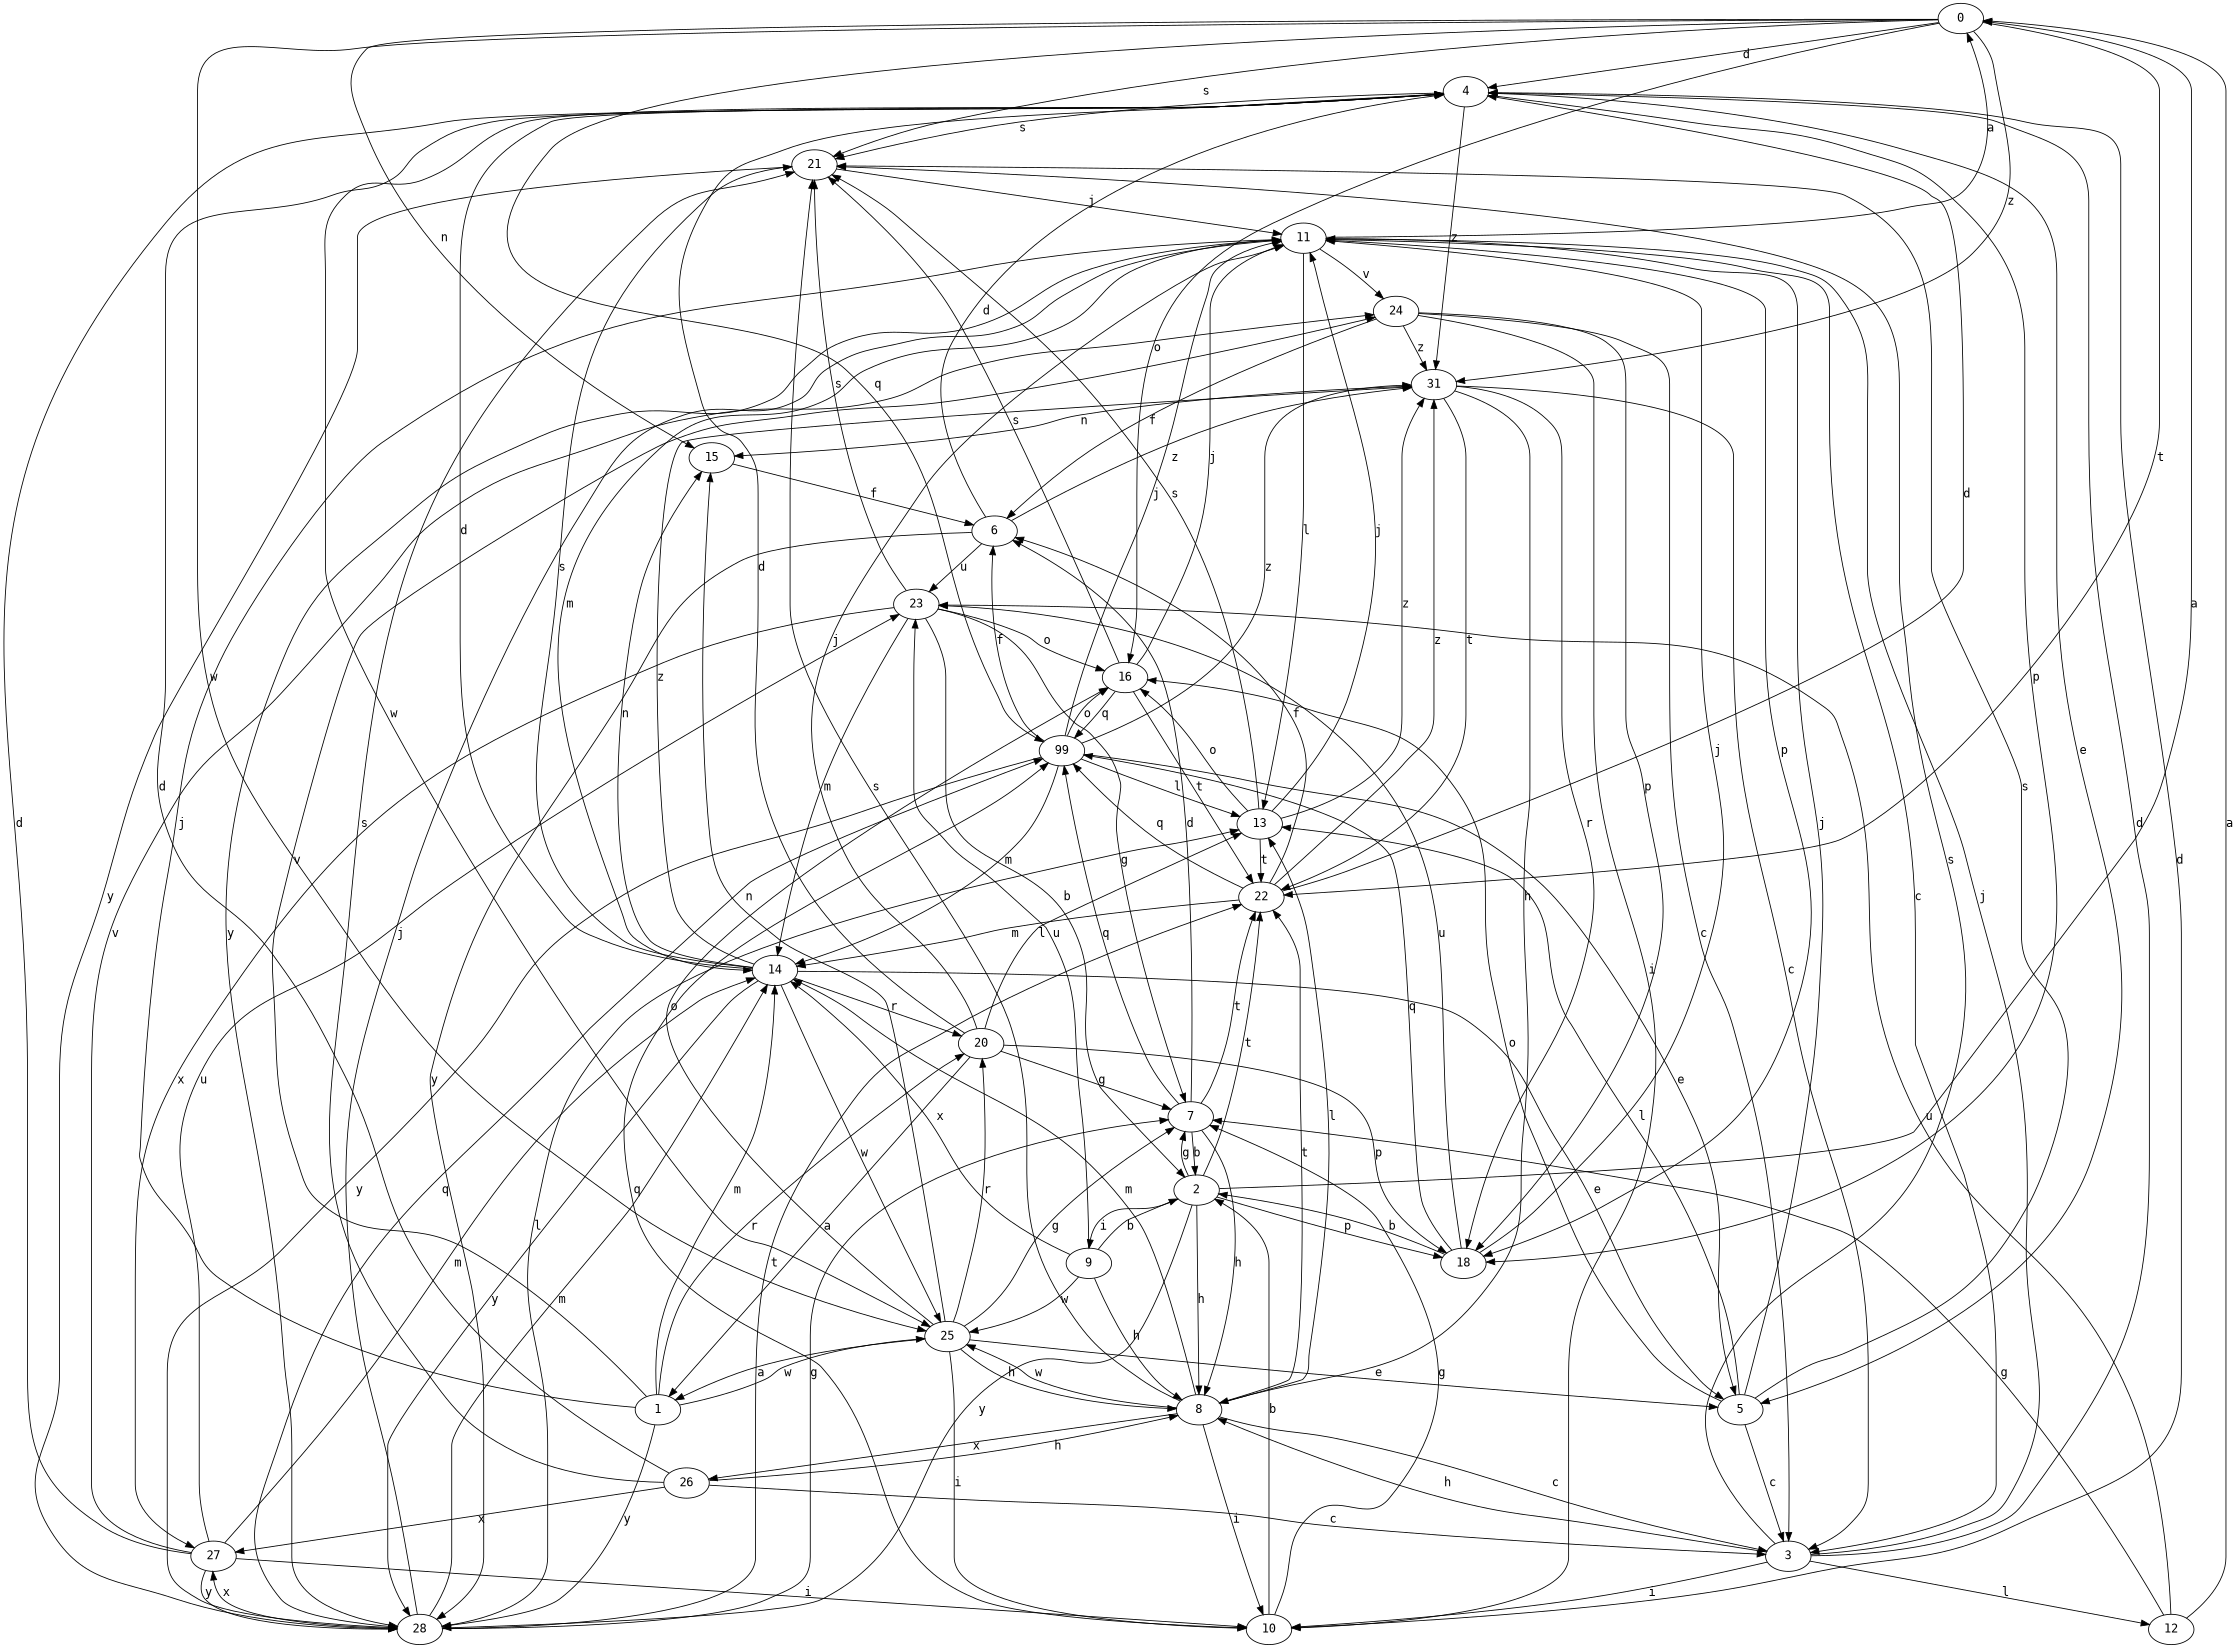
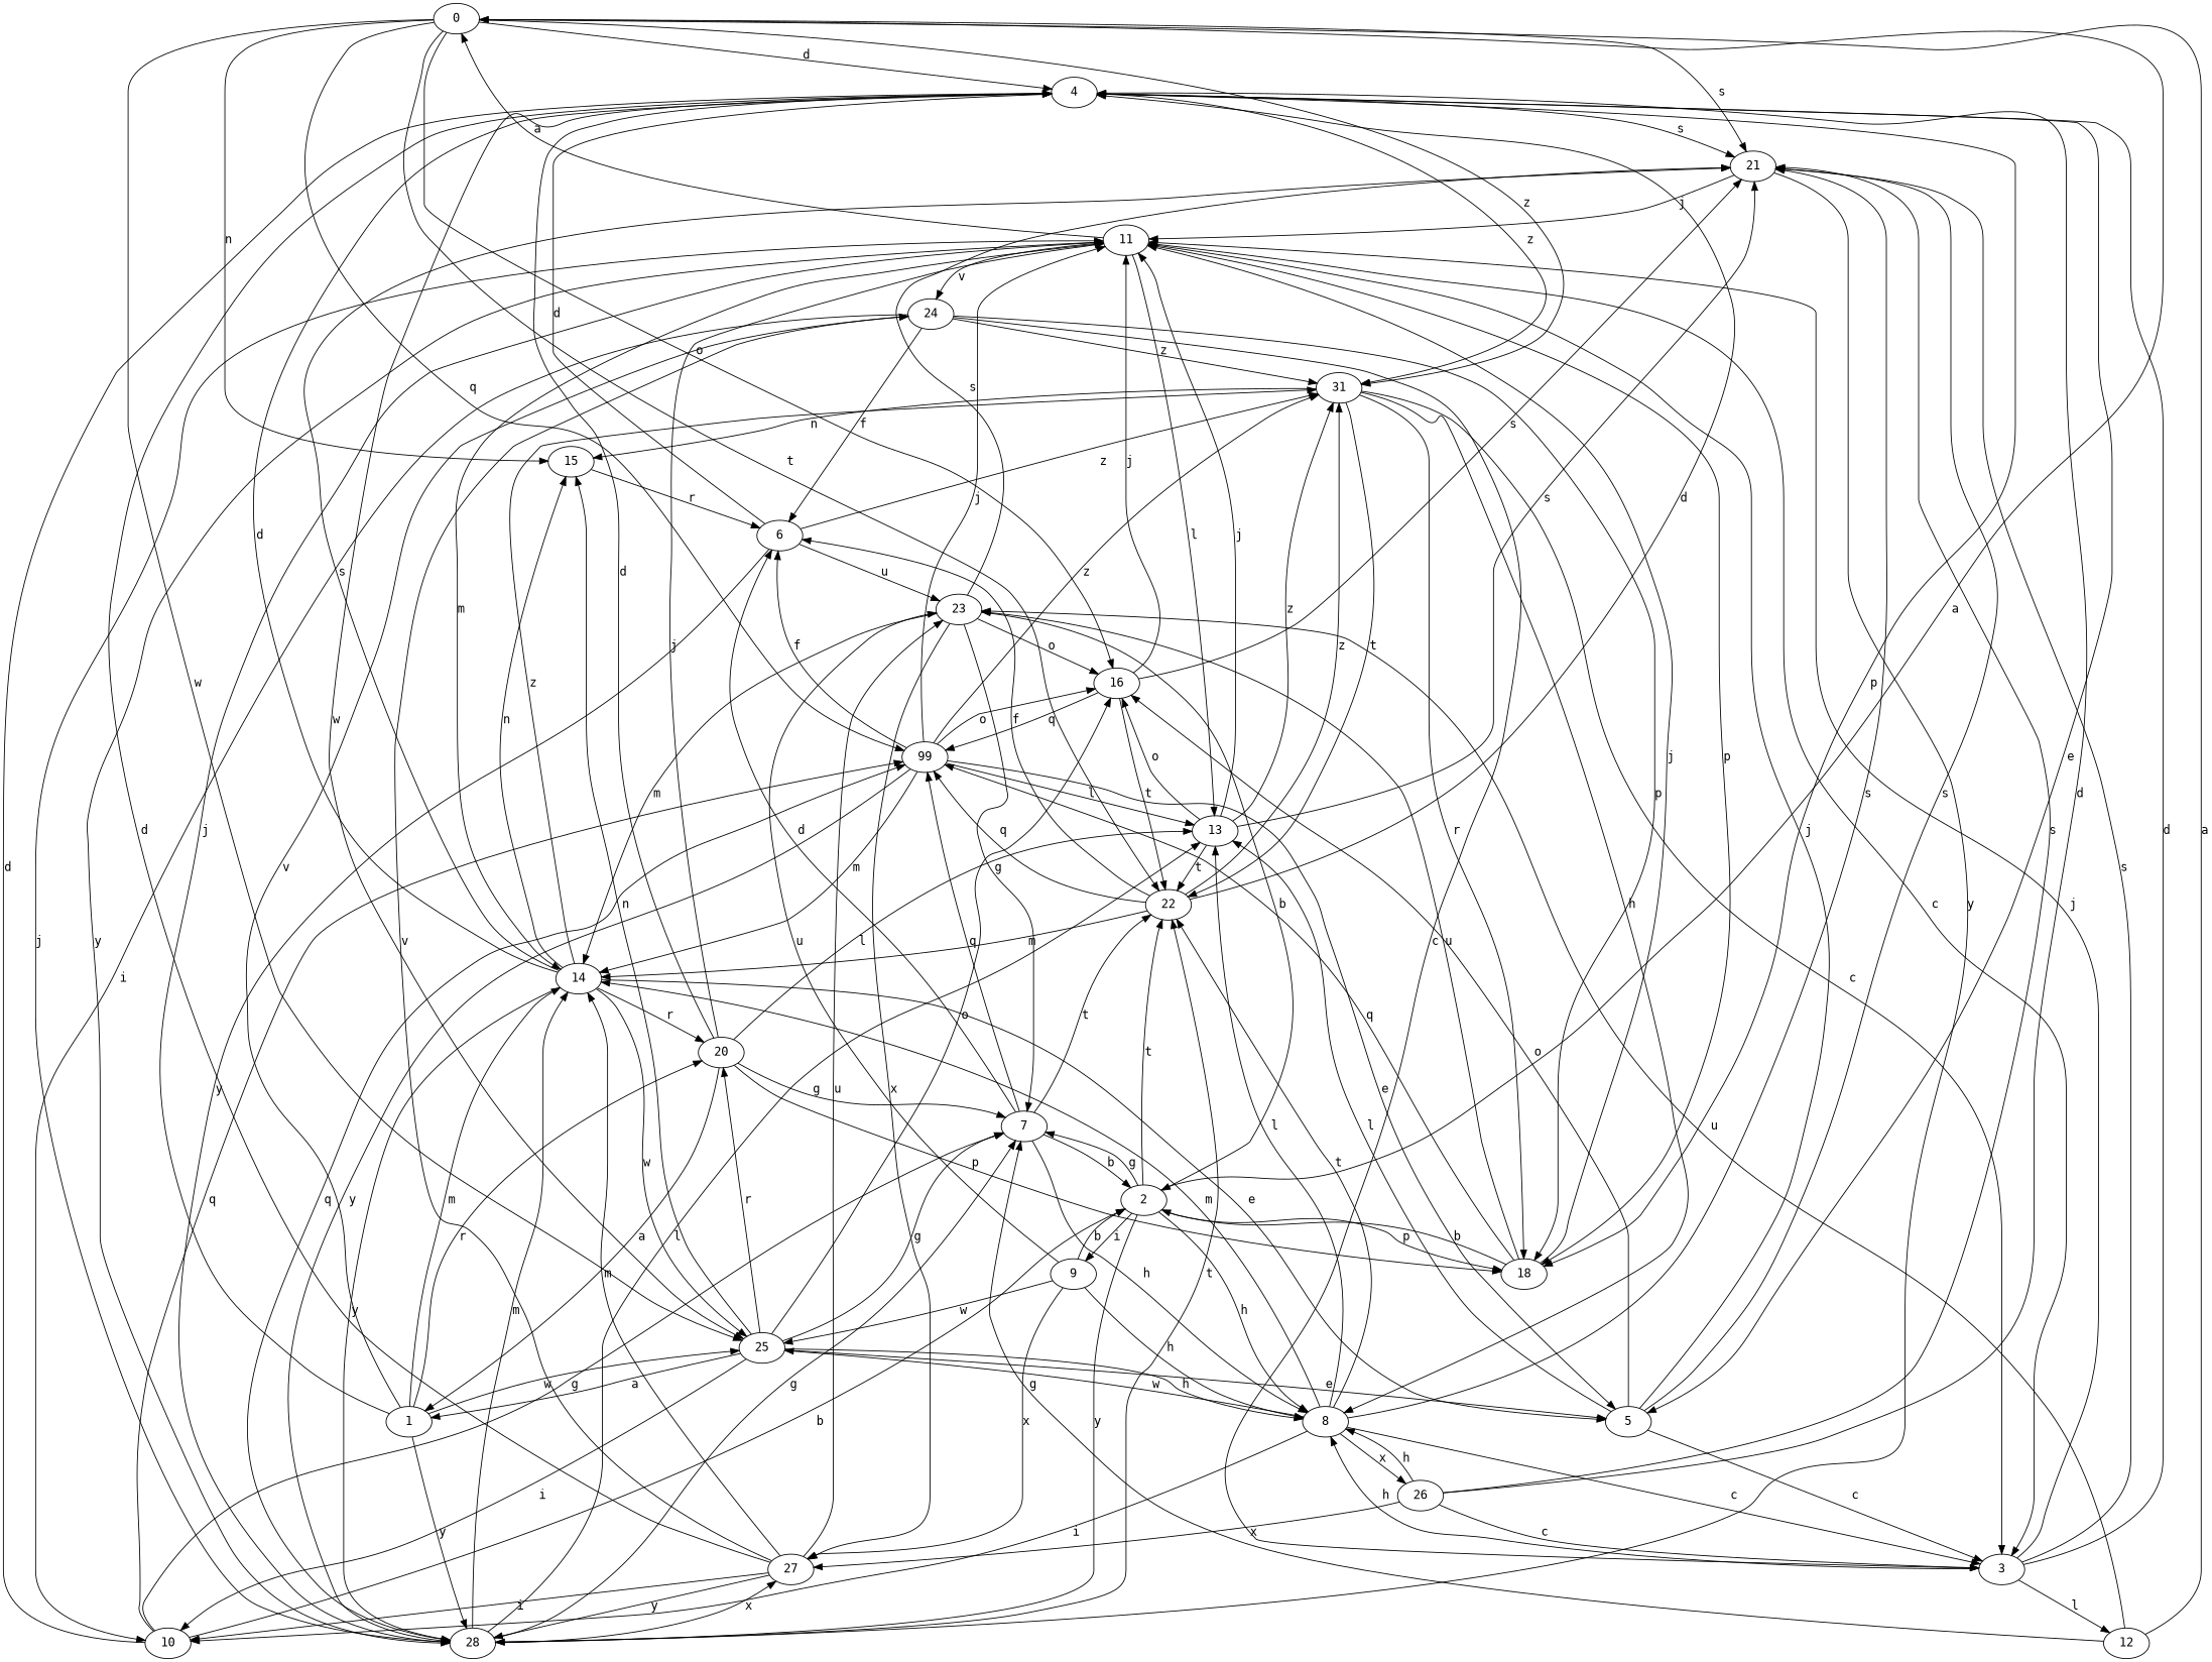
  strict digraph {
    fontname="DejaVu Sans Mono"
    node [fontname="DejaVu Sans Mono"]
    edge [fontname="DejaVu Sans Mono"]
    0
    4
    15
    16
    n5 [label=99]
    21
    22
    25
    31
    18
    5
    6
    11
    14
    28
    13
    1
    20
    7
    8
    10
    3
    24
    27
    2
    9
    26
    23
    12
    0 -> 4 [label=d]
    0 -> 15 [label=n]
    0 -> 16 [label=o]
    0 -> n5 [label=q]
    0 -> 21 [label=s]
    0 -> 22 [label=t]
    0 -> 25 [label=w]
    0 -> 31 [label=z]
    4 -> 21 [label=s]
    4 -> 25 [label=w]
    4 -> 31 [label=z]
    4 -> 18 [label=p]
    4 -> 5 [label=e]
-   15 -> 6 [label=f]
+   15 -> 6 [label=r]
    16 -> n5 [label=q]
    16 -> 21 [label=s]
    16 -> 22 [label=t]
    16 -> 11 [label=j]
    n5 -> 16 [label=o]
    n5 -> 31 [label=z]
    n5 -> 5 [label=e]
    n5 -> 6 [label=f]
    n5 -> 11 [label=j]
    n5 -> 14 [label=m]
    n5 -> 28 [label=y]
    n5 -> 13 [label=l]
    21 -> 11 [label=j]
    21 -> 28 [label=y]
    22 -> 4 [label=d]
    22 -> n5 [label=q]
    22 -> 31 [label=z]
    22 -> 6 [label=f]
    22 -> 14 [label=m]
    25 -> 15 [label=n]
    25 -> 16 [label=o]
    25 -> 5 [label=e]
    25 -> 1 [label=a]
    25 -> 20 [label=r]
    25 -> 7 [label=g]
    25 -> 8 [label=h]
    25 -> 10 [label=i]
    31 -> 15 [label=n]
    31 -> 22 [label=t]
    31 -> 18 [label=r]
    31 -> 8 [label=h]
    31 -> 3 [label=c]
    18 -> n5 [label=q]
    18 -> 11 [label=j]
    18 -> 2 [label=b]
    18 -> 23 [label=u]
    5 -> 16 [label=o]
    5 -> 21 [label=s]
    5 -> 11 [label=j]
    5 -> 13 [label=l]
    5 -> 3 [label=c]
    6 -> 4 [label=d]
    6 -> 31 [label=z]
    6 -> 28 [label=y]
    6 -> 23 [label=u]
    11 -> 0 [label=a]
    11 -> 18 [label=p]
    11 -> 14 [label=m]
    11 -> 28 [label=y]
    11 -> 13 [label=l]
    11 -> 3 [label=c]
    11 -> 24 [label=v]
    14 -> 4 [label=d]
    14 -> 15 [label=n]
    14 -> 21 [label=s]
    14 -> 25 [label=w]
    14 -> 31 [label=z]
    14 -> 5 [label=e]
    14 -> 28 [label=y]
    14 -> 20 [label=r]
    28 -> n5 [label=q]
    28 -> 22 [label=t]
    28 -> 11 [label=j]
    28 -> 14 [label=m]
    28 -> 13 [label=l]
    28 -> 7 [label=g]
    28 -> 27 [label=x]
    13 -> 16 [label=o]
    13 -> 21 [label=s]
    13 -> 22 [label=t]
    13 -> 31 [label=z]
    13 -> 11 [label=j]
    1 -> 25 [label=w]
    1 -> 11 [label=j]
    1 -> 14 [label=m]
    1 -> 28 [label=y]
    1 -> 20 [label=r]
    1 -> 24 [label=v]
    20 -> 4 [label=d]
    20 -> 18 [label=p]
    20 -> 11 [label=j]
    20 -> 13 [label=l]
    20 -> 1 [label=a]
    20 -> 7 [label=g]
    7 -> n5 [label=q]
    7 -> 22 [label=t]
    7 -> 6 [label=d]
    7 -> 8 [label=h]
    7 -> 2 [label=b]
    8 -> 21 [label=s]
    8 -> 22 [label=t]
    8 -> 25 [label=w]
    8 -> 14 [label=m]
    8 -> 13 [label=l]
    8 -> 10 [label=i]
    8 -> 3 [label=c]
    8 -> 26 [label=x]
    10 -> 4 [label=d]
    10 -> n5 [label=q]
    10 -> 7 [label=g]
    10 -> 2 [label=b]
    3 -> 4 [label=d]
    3 -> 21 [label=s]
    3 -> 11 [label=j]
    3 -> 8 [label=h]
-   3 -> 10 [label=i]
    3 -> 12 [label=l]
    24 -> 31 [label=z]
    24 -> 18 [label=p]
    24 -> 6 [label=f]
    24 -> 10 [label=i]
    24 -> 3 [label=c]
    27 -> 4 [label=d]
    27 -> 14 [label=m]
    27 -> 28 [label=y]
    27 -> 10 [label=i]
    27 -> 24 [label=v]
    27 -> 23 [label=u]
    2 -> 0 [label=a]
    2 -> 22 [label=t]
    2 -> 18 [label=p]
    2 -> 28 [label=y]
    2 -> 7 [label=g]
    2 -> 8 [label=h]
    2 -> 9 [label=i]
    9 -> 25 [label=w]
    9 -> 8 [label=h]
-   9 -> 14 [label=x]
+   9 -> 27 [label=x]
    9 -> 2 [label=b]
    9 -> 23 [label=u]
    26 -> 4 [label=d]
    26 -> 21 [label=s]
    26 -> 8 [label=h]
    26 -> 3 [label=c]
    26 -> 27 [label=x]
    23 -> 16 [label=o]
    23 -> 21 [label=s]
    23 -> 14 [label=m]
    23 -> 7 [label=g]
    23 -> 27 [label=x]
    23 -> 2 [label=b]
    12 -> 0 [label=a]
    12 -> 7 [label=g]
    12 -> 23 [label=u]
  }
